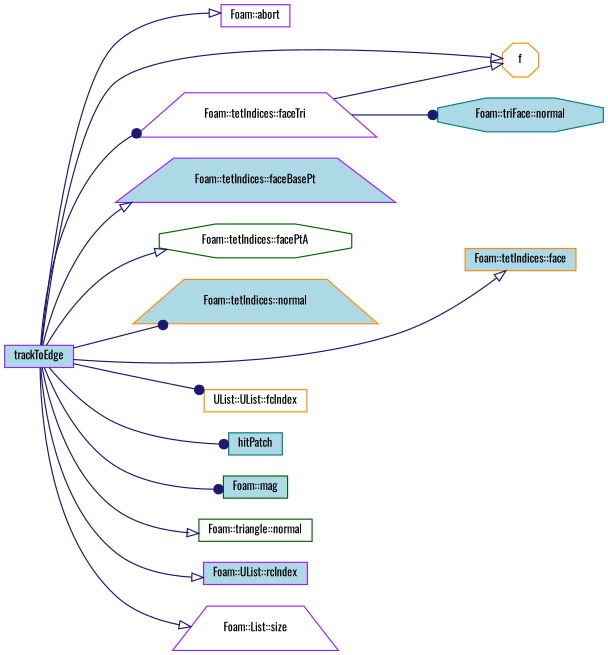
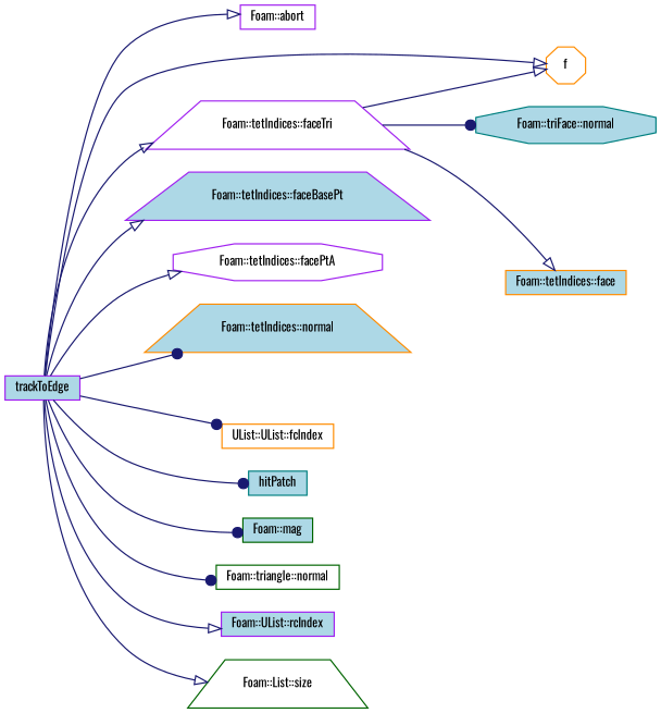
  digraph {
    fontname=Oswald
    rankdir=LR
    node [color=purple fillcolor=lightblue fontname=Oswald fontsize=10 shape=box style=filled]
    edge [arrowhead=onormal color=midnightblue fontname=Oswald fontsize=10 labelfontname=FreeSans labelfontsize=10 style=solid]
    n1 [fontcolor=black height=0.2 label=trackToEdge width=0.4]
    n2 [fillcolor=white height=0.2 label="Foam::abort" width=0.4]
    n3 [color=darkorange fillcolor=white height=0.2 label=f shape=octagon width=0.4]
    n4 [color=darkorange height=0.2 label="Foam::tetIndices::face" width=0.4]
    n5 [height=0.2 label="Foam::tetIndices::faceBasePt" shape=trapezium width=0.4]
-   n6 [color=darkgreen fillcolor=white height=0.2 label="Foam::tetIndices::facePtA" shape=octagon width=0.4]
+   n6 [fillcolor=white height=0.2 label="Foam::tetIndices::facePtA" shape=octagon width=0.4]
    n7 [color=darkorange height=0.2 label="Foam::tetIndices::normal" shape=trapezium width=0.4]
    n8 [fillcolor=white height=0.2 label="Foam::tetIndices::faceTri" shape=trapezium width=0.4]
    n9 [color=darkorange fillcolor=white height=0.2 label="UList::UList::fcIndex" width=0.4]
    n10 [color=teal height=0.2 label=hitPatch width=0.4]
    n11 [color=darkgreen height=0.2 label="Foam::mag" width=0.4]
    n12 [color=darkgreen fillcolor=white height=0.2 label="Foam::triangle::normal" width=0.4]
    n13 [height=0.2 label="Foam::UList::rcIndex" width=0.4]
-   n14 [fillcolor=white height=0.2 label="Foam::List::size" shape=trapezium width=0.4]
+   n14 [color=darkgreen fillcolor=white height=0.2 label="Foam::List::size" shape=trapezium width=0.4]
    n15 [color=teal height=0.2 label="Foam::triFace::normal" shape=octagon width=0.4]
    n1 -> n2
    n1 -> n3
-   n1 -> n4
+   n8 -> n4
    n1 -> n5
    n1 -> n6
    n1 -> n7 [arrowhead=dot]
-   n1 -> n8 [arrowhead=dot]
+   n1 -> n8
    n1 -> n9 [arrowhead=dot]
    n1 -> n10 [arrowhead=dot]
    n1 -> n11 [arrowhead=dot]
-   n1 -> n12
+   n1 -> n12 [arrowhead=dot]
    n1 -> n13
    n1 -> n14
    n8 -> n3
    n8 -> n15 [arrowhead=dot]
  }
